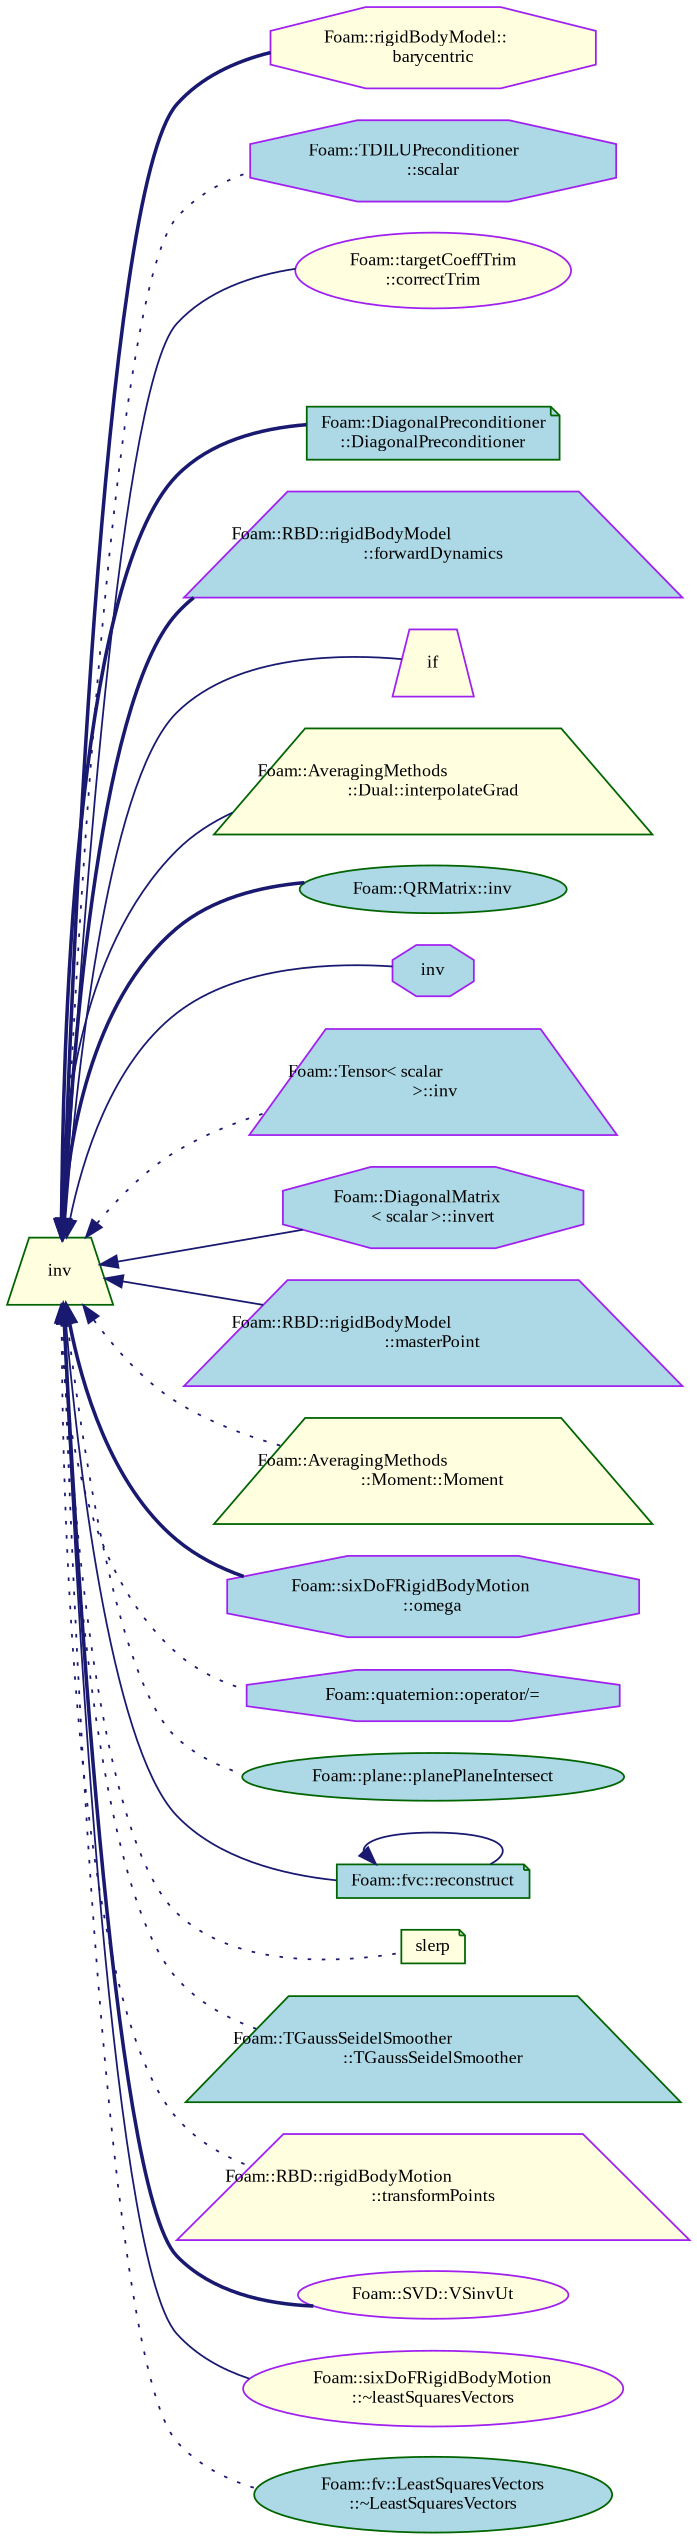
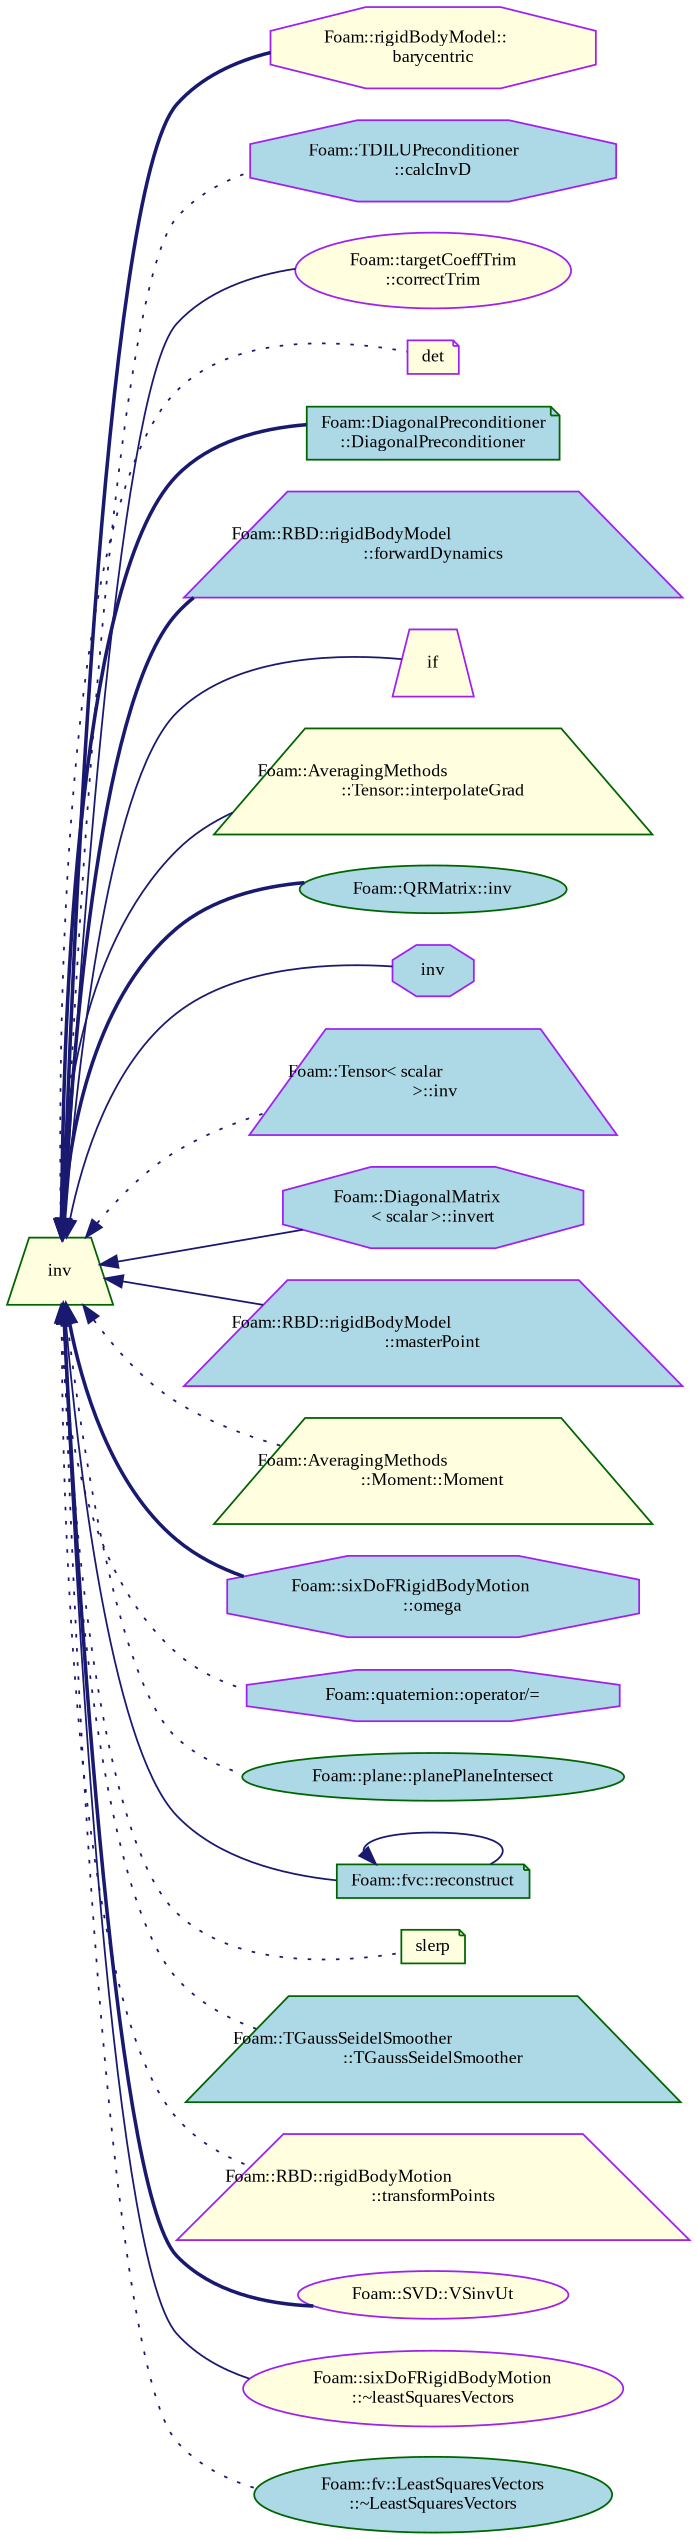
  digraph {
    fontname="Liberation Serif"
    rankdir=LR
    node [color=purple fillcolor=lightblue fontname="Liberation Serif" fontsize=10 shape=trapezium style=filled]
    edge [color=midnightblue dir=back fontname="Liberation Serif" fontsize=10 labelfontname=Helvetica labelfontsize=10 style=dotted]
    n1 [color=darkgreen fillcolor=lightyellow fontcolor=black height=0.2 label=inv width=0.4]
    n2 [fillcolor=lightyellow height=0.2 label="Foam::rigidBodyModel::\lbarycentric" shape=octagon width=0.4]
-   n3 [height=0.2 label="Foam::TDILUPreconditioner\l::scalar" shape=octagon width=0.4]
+   n3 [height=0.2 label="Foam::TDILUPreconditioner\l::calcInvD" shape=octagon width=0.4]
    n4 [fillcolor=lightyellow height=0.2 label="Foam::targetCoeffTrim\l::correctTrim" shape=ellipse width=0.4]
+   n5 [fillcolor=lightyellow height=0.2 label=det shape=note width=0.4]
    n6 [color=darkgreen height=0.2 label="Foam::DiagonalPreconditioner\l::DiagonalPreconditioner" shape=note width=0.4]
    n7 [height=0.2 label="Foam::RBD::rigidBodyModel\l::forwardDynamics" width=0.4]
    n8 [fillcolor=lightyellow height=0.2 label=if width=0.4]
-   n9 [color=darkgreen fillcolor=lightyellow height=0.2 label="Foam::AveragingMethods\l::Dual::interpolateGrad" width=0.4]
+   n9 [color=darkgreen fillcolor=lightyellow height=0.2 label="Foam::AveragingMethods\l::Tensor::interpolateGrad" width=0.4]
    n10 [color=darkgreen height=0.2 label="Foam::QRMatrix::inv" shape=ellipse width=0.4]
    n11 [height=0.2 label=inv shape=octagon width=0.4]
    n12 [height=0.2 label="Foam::Tensor\< scalar\l \>::inv" width=0.4]
    n13 [height=0.2 label="Foam::DiagonalMatrix\l\< scalar \>::invert" shape=octagon width=0.4]
    n14 [height=0.2 label="Foam::RBD::rigidBodyModel\l::masterPoint" width=0.4]
    n15 [color=darkgreen fillcolor=lightyellow height=0.2 label="Foam::AveragingMethods\l::Moment::Moment" width=0.4]
    n16 [height=0.2 label="Foam::sixDoFRigidBodyMotion\l::omega" shape=octagon width=0.4]
    n17 [height=0.2 label="Foam::quaternion::operator/=" shape=octagon width=0.4]
    n18 [color=darkgreen height=0.2 label="Foam::plane::planePlaneIntersect" shape=ellipse width=0.4]
    n19 [color=darkgreen height=0.2 label="Foam::fvc::reconstruct" shape=note width=0.4]
    n20 [color=darkgreen fillcolor=lightyellow height=0.2 label=slerp shape=note width=0.4]
    n21 [color=darkgreen height=0.2 label="Foam::TGaussSeidelSmoother\l::TGaussSeidelSmoother" width=0.4]
    n22 [fillcolor=lightyellow height=0.2 label="Foam::RBD::rigidBodyMotion\l::transformPoints" width=0.4]
    n23 [fillcolor=lightyellow height=0.2 label="Foam::SVD::VSinvUt" shape=ellipse width=0.4]
    n24 [fillcolor=lightyellow height=0.2 label="Foam::sixDoFRigidBodyMotion\l::~leastSquaresVectors" shape=ellipse width=0.4]
    n25 [color=darkgreen height=0.2 label="Foam::fv::LeastSquaresVectors\l::~LeastSquaresVectors" shape=ellipse width=0.4]
    n1 -> n2 [style=bold]
    n1 -> n3
    n1 -> n4 [style=solid]
+   n1 -> n5
    n1 -> n6 [style=bold]
    n1 -> n7 [style=bold]
    n1 -> n8 [style=solid]
    n1 -> n9 [style=solid]
    n1 -> n10 [style=bold]
    n1 -> n11 [style=solid]
    n1 -> n12
    n1 -> n13 [style=solid]
    n1 -> n14 [style=solid]
    n1 -> n15
    n1 -> n16 [style=bold]
    n1 -> n17
    n1 -> n18
    n1 -> n19 [style=solid]
    n1 -> n20
    n1 -> n21
    n1 -> n22
    n1 -> n23 [style=bold]
    n1 -> n24 [style=solid]
    n1 -> n25
    n19 -> n19 [style=solid]
  }
